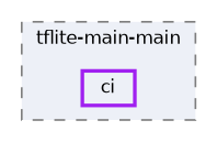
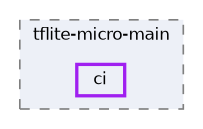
  digraph {
    compound=true
    n1 [color=purple fillcolor="#edf0f7" fontname=Helvetica fontsize=10 height=0.2 label=ci shape=box style="filled,bold" width=0.4]
    subgraph cluster_1 {
      bgcolor="#edf0f7"
      fontname=Helvetica
      fontsize=10
-     label="tflite-main-main"
+     label="tflite-micro-main"
      pencolor=grey50
      style="filled,dashed"
      n1
    }
  }
